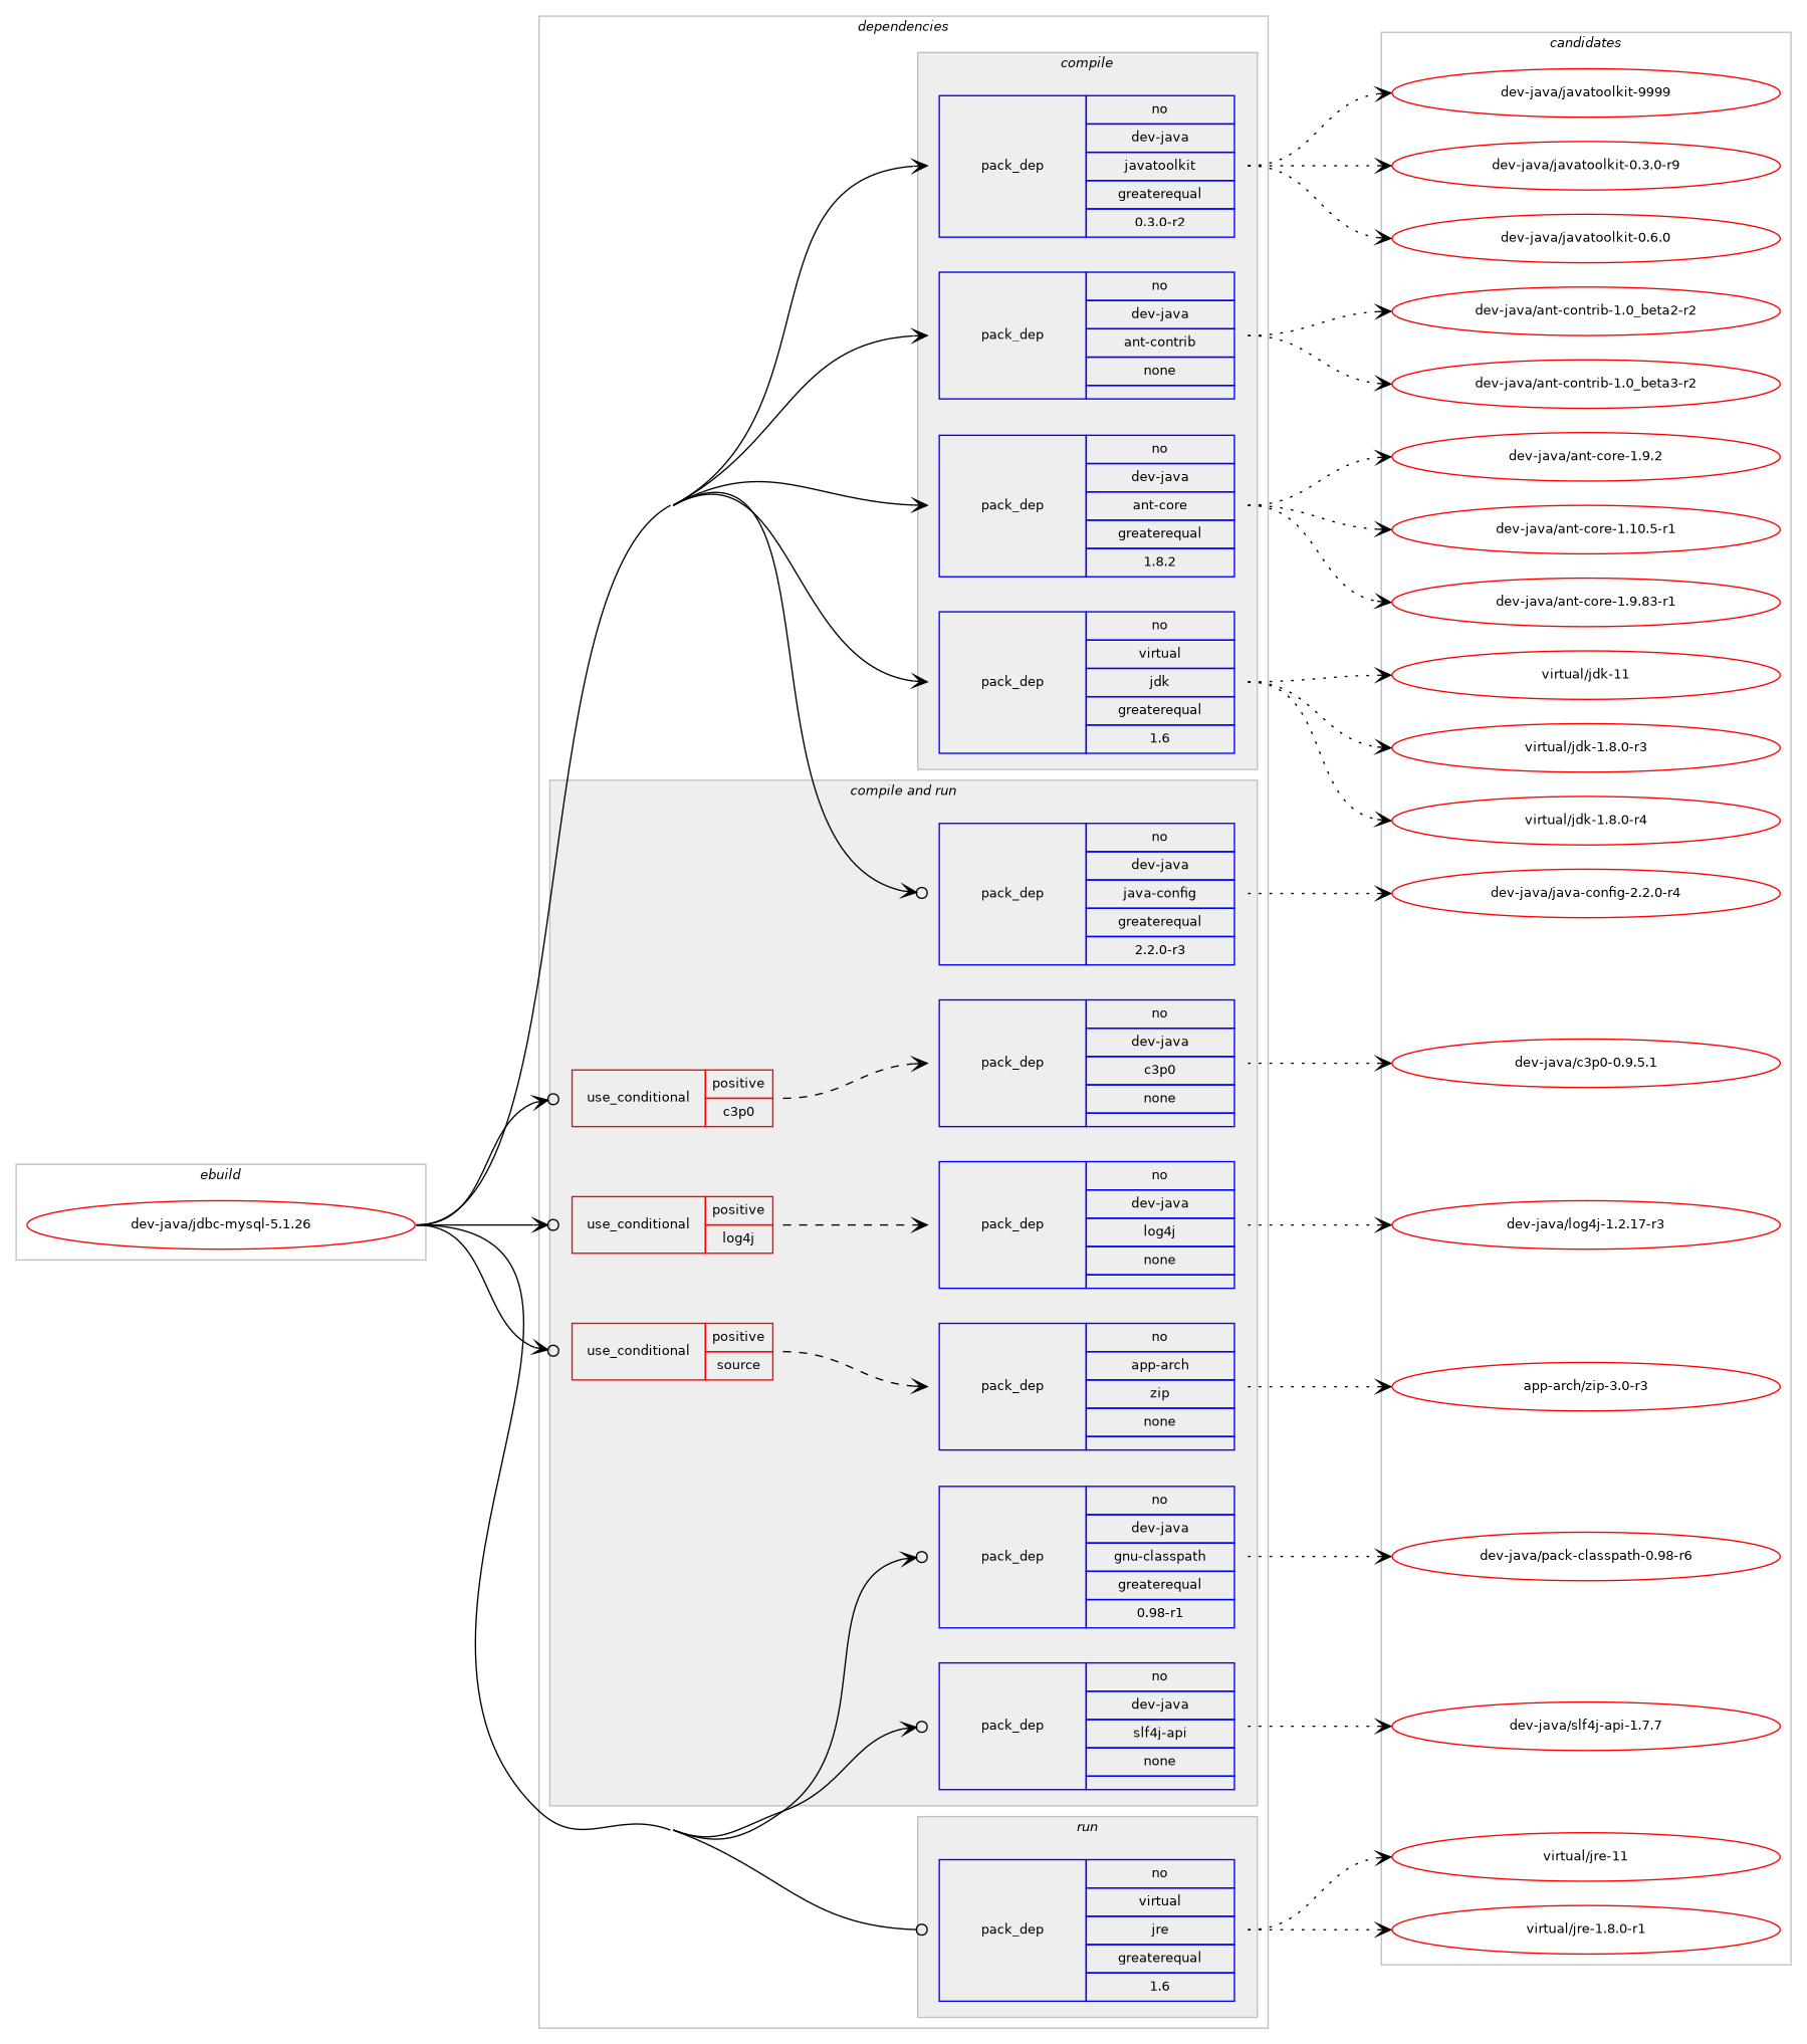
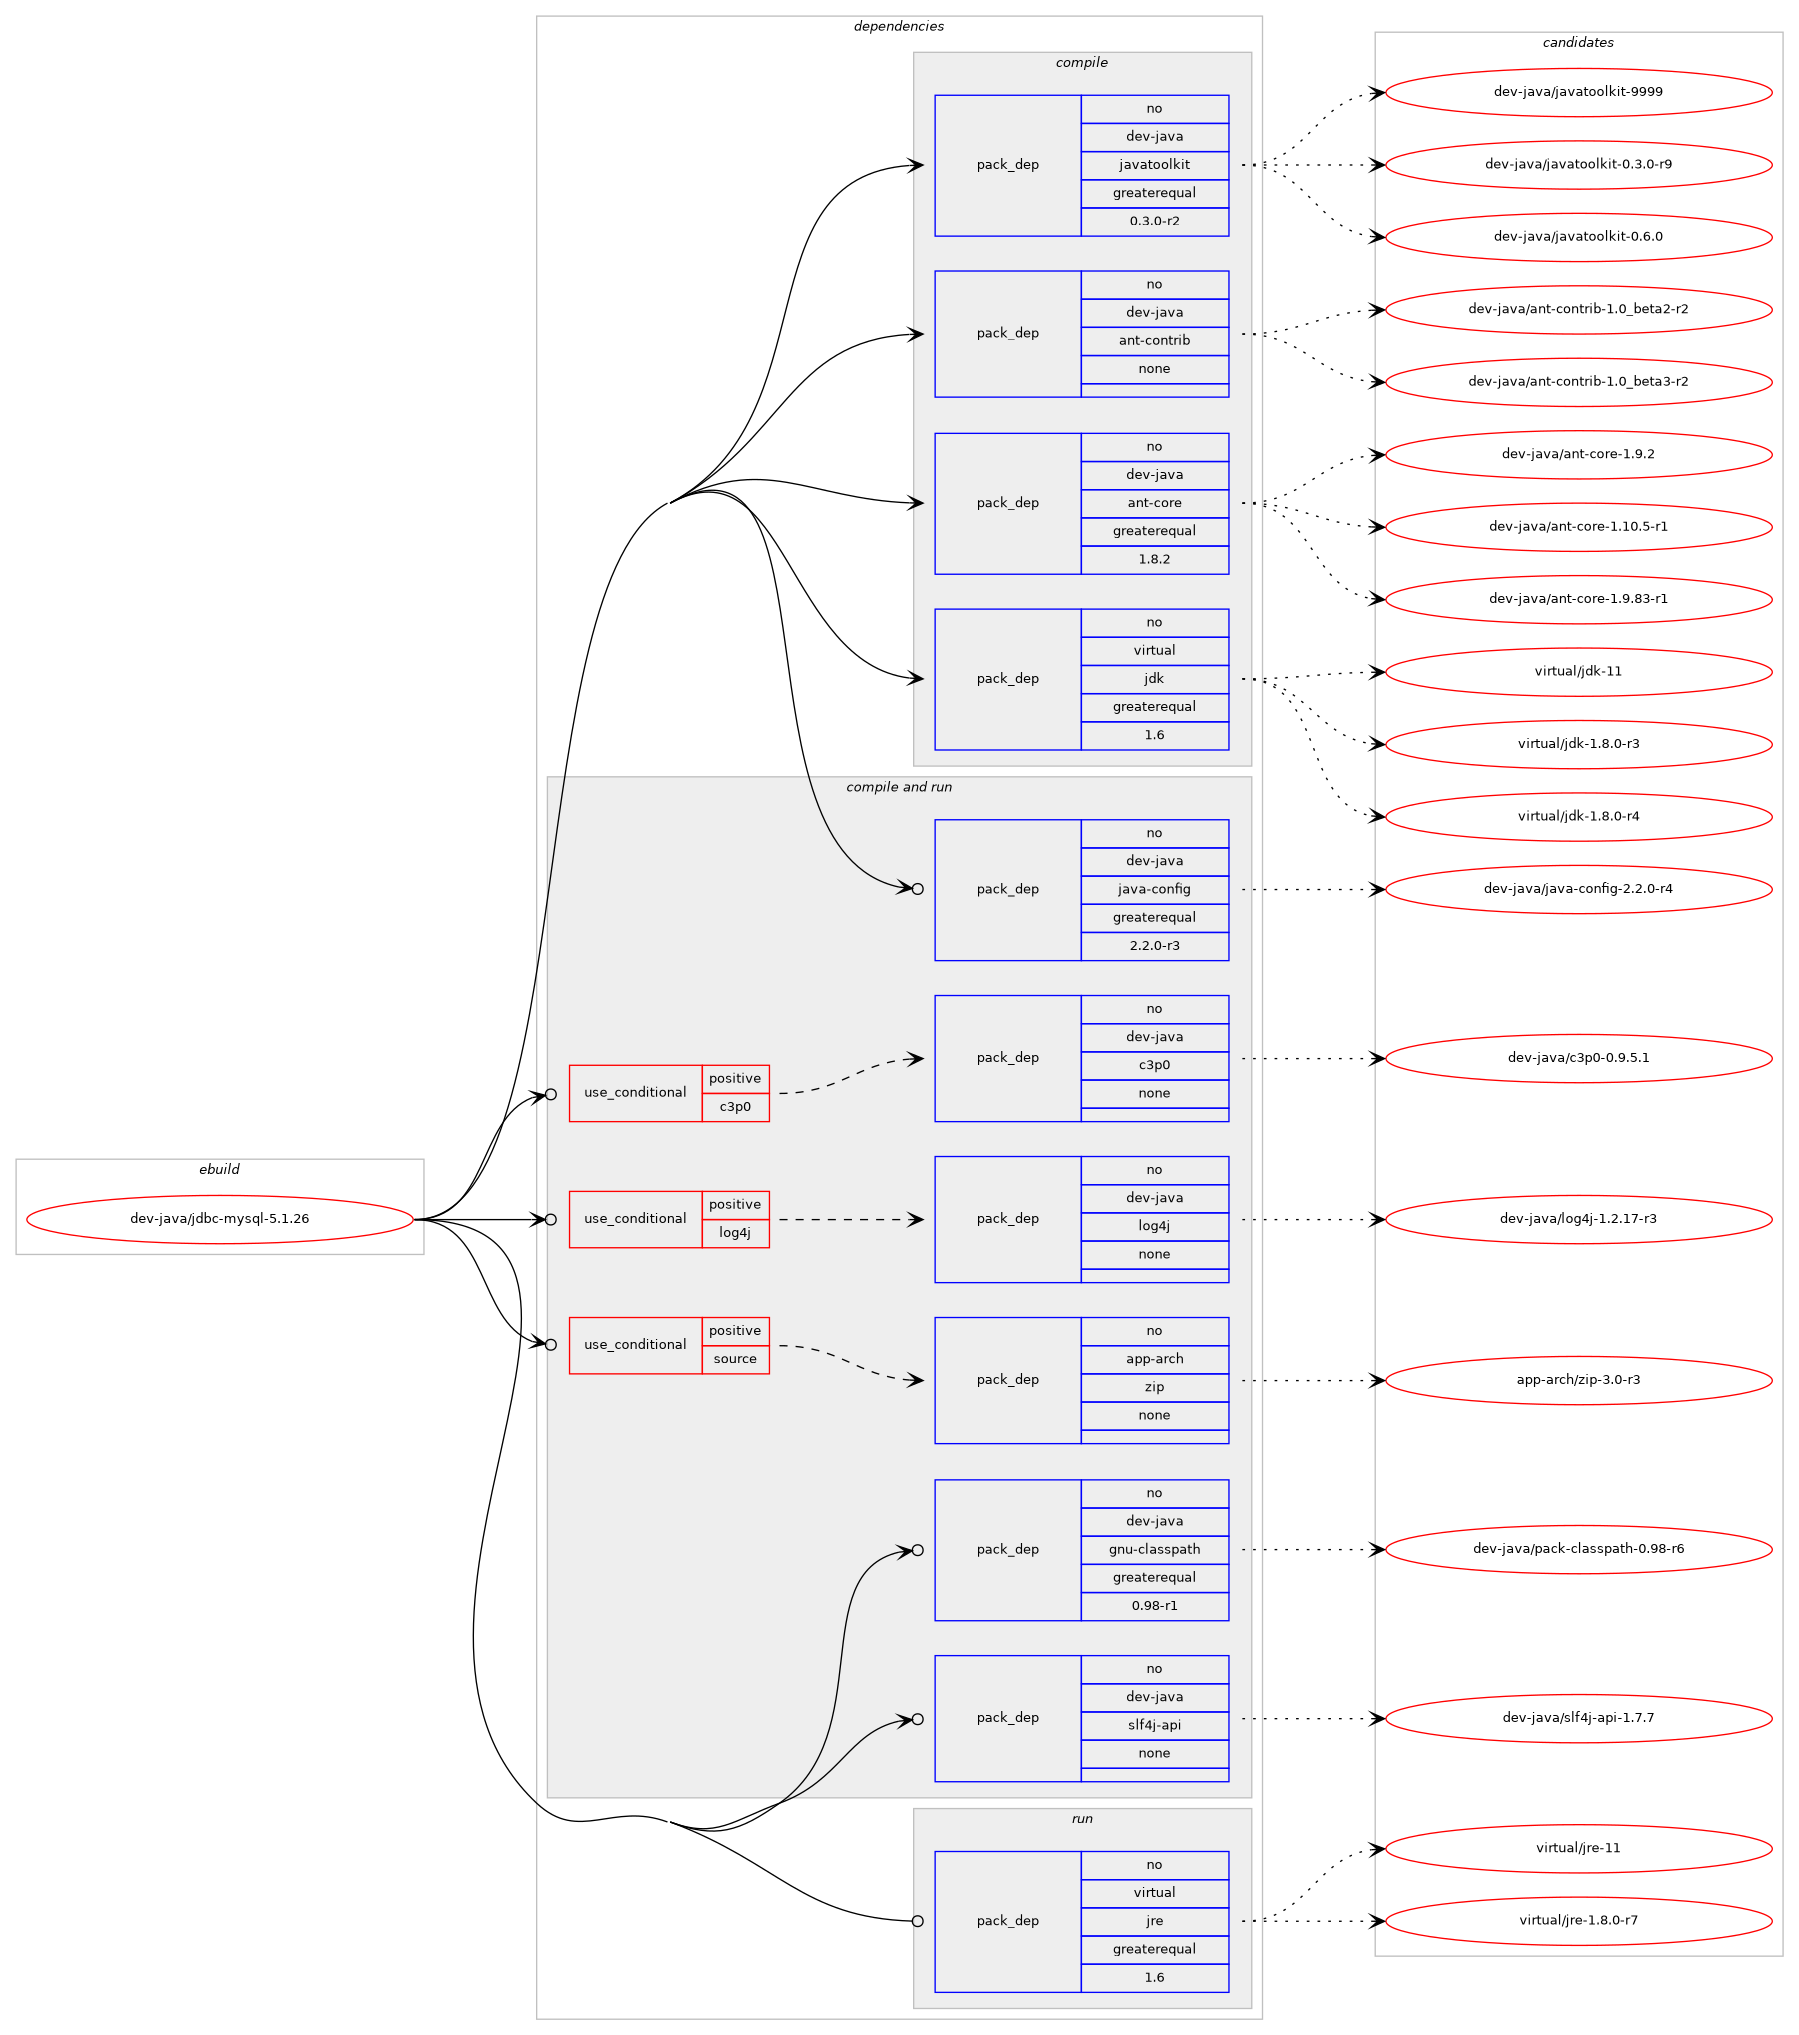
  digraph {
    compound=true
    concentrate=true
    fontname=Helvetica
    fontsize=10
    newrank=true
    rankdir=LR
    ranksep=1.5
    node [color=red fontname=Helvetica fontsize=10]
    edge [arrowhead=vee headport=w style=dotted tailport=e weight=100]
    n1 [label="dev-java/jdbc-mysql-5.1.26" width=4]
    n2 [color=blue label=<<TABLE BORDER="0" CELLBORDER="1" CELLSPACING="0" CELLPADDING="4" WIDTH="220"><TR><TD ROWSPAN="6" CELLPADDING="30">pack_dep</TD></TR><TR><TD WIDTH="110">no</TD></TR><TR><TD>dev-java</TD></TR><TR><TD>javatoolkit</TD></TR><TR><TD>greaterequal</TD></TR><TR><TD>0.3.0-r2</TD></TR></TABLE>> shape=none]
    n3 [color=blue label=<<TABLE BORDER="0" CELLBORDER="1" CELLSPACING="0" CELLPADDING="4" WIDTH="220"><TR><TD ROWSPAN="6" CELLPADDING="30">pack_dep</TD></TR><TR><TD WIDTH="110">no</TD></TR><TR><TD>dev-java</TD></TR><TR><TD>ant-contrib</TD></TR><TR><TD>none</TD></TR><TR><TD></TD></TR></TABLE>> shape=none]
    n4 [color=blue label=<<TABLE BORDER="0" CELLBORDER="1" CELLSPACING="0" CELLPADDING="4" WIDTH="220"><TR><TD ROWSPAN="6" CELLPADDING="30">pack_dep</TD></TR><TR><TD WIDTH="110">no</TD></TR><TR><TD>dev-java</TD></TR><TR><TD>ant-core</TD></TR><TR><TD>greaterequal</TD></TR><TR><TD>1.8.2</TD></TR></TABLE>> shape=none]
    n5 [color=blue label=<<TABLE BORDER="0" CELLBORDER="1" CELLSPACING="0" CELLPADDING="4" WIDTH="220"><TR><TD ROWSPAN="6" CELLPADDING="30">pack_dep</TD></TR><TR><TD WIDTH="110">no</TD></TR><TR><TD>virtual</TD></TR><TR><TD>jdk</TD></TR><TR><TD>greaterequal</TD></TR><TR><TD>1.6</TD></TR></TABLE>> shape=none]
    n6 [color=blue label=<<TABLE BORDER="0" CELLBORDER="1" CELLSPACING="0" CELLPADDING="4" WIDTH="220"><TR><TD ROWSPAN="6" CELLPADDING="30">pack_dep</TD></TR><TR><TD WIDTH="110">no</TD></TR><TR><TD>dev-java</TD></TR><TR><TD>java-config</TD></TR><TR><TD>greaterequal</TD></TR><TR><TD>2.2.0-r3</TD></TR></TABLE>> shape=none]
    n7 [color=blue label=<<TABLE BORDER="0" CELLBORDER="1" CELLSPACING="0" CELLPADDING="4" WIDTH="220"><TR><TD ROWSPAN="6" CELLPADDING="30">pack_dep</TD></TR><TR><TD WIDTH="110">no</TD></TR><TR><TD>dev-java</TD></TR><TR><TD>c3p0</TD></TR><TR><TD>none</TD></TR><TR><TD></TD></TR></TABLE>> shape=none]
    n8 [label=<<TABLE BORDER="0" CELLBORDER="1" CELLSPACING="0" CELLPADDING="4"><TR><TD ROWSPAN="3" CELLPADDING="10">use_conditional</TD></TR><TR><TD>positive</TD></TR><TR><TD>c3p0</TD></TR></TABLE>> shape=none]
    n9 [color=blue label=<<TABLE BORDER="0" CELLBORDER="1" CELLSPACING="0" CELLPADDING="4" WIDTH="220"><TR><TD ROWSPAN="6" CELLPADDING="30">pack_dep</TD></TR><TR><TD WIDTH="110">no</TD></TR><TR><TD>dev-java</TD></TR><TR><TD>log4j</TD></TR><TR><TD>none</TD></TR><TR><TD></TD></TR></TABLE>> shape=none]
    n10 [label=<<TABLE BORDER="0" CELLBORDER="1" CELLSPACING="0" CELLPADDING="4"><TR><TD ROWSPAN="3" CELLPADDING="10">use_conditional</TD></TR><TR><TD>positive</TD></TR><TR><TD>log4j</TD></TR></TABLE>> shape=none]
    n11 [color=blue label=<<TABLE BORDER="0" CELLBORDER="1" CELLSPACING="0" CELLPADDING="4" WIDTH="220"><TR><TD ROWSPAN="6" CELLPADDING="30">pack_dep</TD></TR><TR><TD WIDTH="110">no</TD></TR><TR><TD>app-arch</TD></TR><TR><TD>zip</TD></TR><TR><TD>none</TD></TR><TR><TD></TD></TR></TABLE>> shape=none]
    n12 [label=<<TABLE BORDER="0" CELLBORDER="1" CELLSPACING="0" CELLPADDING="4"><TR><TD ROWSPAN="3" CELLPADDING="10">use_conditional</TD></TR><TR><TD>positive</TD></TR><TR><TD>source</TD></TR></TABLE>> shape=none]
    n13 [color=blue label=<<TABLE BORDER="0" CELLBORDER="1" CELLSPACING="0" CELLPADDING="4" WIDTH="220"><TR><TD ROWSPAN="6" CELLPADDING="30">pack_dep</TD></TR><TR><TD WIDTH="110">no</TD></TR><TR><TD>dev-java</TD></TR><TR><TD>gnu-classpath</TD></TR><TR><TD>greaterequal</TD></TR><TR><TD>0.98-r1</TD></TR></TABLE>> shape=none]
    n14 [color=blue label=<<TABLE BORDER="0" CELLBORDER="1" CELLSPACING="0" CELLPADDING="4" WIDTH="220"><TR><TD ROWSPAN="6" CELLPADDING="30">pack_dep</TD></TR><TR><TD WIDTH="110">no</TD></TR><TR><TD>dev-java</TD></TR><TR><TD>slf4j-api</TD></TR><TR><TD>none</TD></TR><TR><TD></TD></TR></TABLE>> shape=none]
    n15 [color=blue label=<<TABLE BORDER="0" CELLBORDER="1" CELLSPACING="0" CELLPADDING="4" WIDTH="220"><TR><TD ROWSPAN="6" CELLPADDING="30">pack_dep</TD></TR><TR><TD WIDTH="110">no</TD></TR><TR><TD>virtual</TD></TR><TR><TD>jre</TD></TR><TR><TD>greaterequal</TD></TR><TR><TD>1.6</TD></TR></TABLE>> shape=none]
    n16 [label="dev-java/ant-contrib-1.0_beta2-r2" width=4]
    n17 [label="dev-java/ant-contrib-1.0_beta3-r2" width=4]
    n18 [label="dev-java/ant-core-1.10.5-r1" width=4]
    n19 [label="dev-java/ant-core-1.9.83-r1" width=4]
    n20 [label="dev-java/ant-core-1.9.2" width=4]
    n21 [label="dev-java/javatoolkit-0.3.0-r9" width=4]
    n22 [label="dev-java/javatoolkit-0.6.0" width=4]
    n23 [label="dev-java/javatoolkit-9999" width=4]
    n24 [label="virtual/jdk-1.8.0-r3" width=4]
    n25 [label="virtual/jdk-1.8.0-r4" width=4]
    n26 [label="virtual/jdk-11" width=4]
    n27 [label="dev-java/c3p0-0.9.5.1" width=4]
    n28 [label="dev-java/log4j-1.2.17-r3" width=4]
    n29 [label="app-arch/zip-3.0-r3" width=4]
    n30 [label="dev-java/pack-classpath-0.98-r6" width=4]
    n31 [label="dev-java/java-config-2.2.0-r4" width=4]
    n32 [label="dev-java/slf4j-api-1.7.7" width=4]
-   n33 [label="virtual/jre-1.8.0-r1" width=4]
+   n33 [label="virtual/jre-1.8.0-r7" width=4]
    n34 [label="virtual/jre-11" width=4]
    subgraph cluster_1 {
      color=gray
      label=<<i>ebuild</i>>
      rank=same
      n1
    }
    subgraph cluster_2 {
      color=gray
      label=<<i>dependencies</i>>
      subgraph cluster_3 {
        color=gray
        fillcolor="#eeeeee"
        label=<<i>compile</i>>
        style=filled
        subgraph sub_4 {
          color=gray
          fillcolor="#eeeeee"
          label=<<i>compile</i>>
          style=filled
          n2
        }
        subgraph sub_5 {
          color=gray
          fillcolor="#eeeeee"
          label=<<i>compile</i>>
          style=filled
          n3
        }
        subgraph sub_6 {
          color=gray
          fillcolor="#eeeeee"
          label=<<i>compile</i>>
          style=filled
          n4
        }
        subgraph sub_7 {
          color=gray
          fillcolor="#eeeeee"
          label=<<i>compile</i>>
          style=filled
          n5
        }
      }
      subgraph cluster_8 {
        color=gray
        fillcolor="#eeeeee"
        label=<<i>compile and run</i>>
        style=filled
        subgraph sub_9 {
          color=gray
          fillcolor="#eeeeee"
          label=<<i>compile and run</i>>
          style=filled
          n6
        }
        subgraph sub_10 {
          color=gray
          fillcolor="#eeeeee"
          label=<<i>compile and run</i>>
          style=filled
          n8
          subgraph sub_11 {
            color=gray
            fillcolor="#eeeeee"
            label=<<i>compile and run</i>>
            style=filled
            n7
          }
        }
        subgraph sub_12 {
          color=gray
          fillcolor="#eeeeee"
          label=<<i>compile and run</i>>
          style=filled
          n10
          subgraph sub_13 {
            color=gray
            fillcolor="#eeeeee"
            label=<<i>compile and run</i>>
            style=filled
            n9
          }
        }
        subgraph sub_14 {
          color=gray
          fillcolor="#eeeeee"
          label=<<i>compile and run</i>>
          style=filled
          n12
          subgraph sub_15 {
            color=gray
            fillcolor="#eeeeee"
            label=<<i>compile and run</i>>
            style=filled
            n11
          }
        }
        subgraph sub_16 {
          color=gray
          fillcolor="#eeeeee"
          label=<<i>compile and run</i>>
          style=filled
          n13
        }
        subgraph sub_17 {
          color=gray
          fillcolor="#eeeeee"
          label=<<i>compile and run</i>>
          style=filled
          n14
        }
      }
      subgraph cluster_18 {
        color=gray
        fillcolor="#eeeeee"
        label=<<i>run</i>>
        style=filled
        subgraph sub_19 {
          color=gray
          fillcolor="#eeeeee"
          label=<<i>run</i>>
          style=filled
          n15
        }
      }
    }
    subgraph cluster_20 {
      color=gray
      label=<<i>candidates</i>>
      rank=same
      subgraph sub_21 {
        color=black
        label=<<i>candidates</i>>
        nodesep=1
        rank=same
        n16
        n17
      }
      subgraph sub_22 {
        color=black
        label=<<i>candidates</i>>
        nodesep=1
        rank=same
        n18
        n19
        n20
      }
      subgraph sub_23 {
        color=black
        label=<<i>candidates</i>>
        nodesep=1
        rank=same
        n21
        n22
        n23
      }
      subgraph sub_24 {
        color=black
        label=<<i>candidates</i>>
        nodesep=1
        rank=same
        n24
        n25
        n26
      }
      subgraph sub_25 {
        color=black
        label=<<i>candidates</i>>
        nodesep=1
        rank=same
        n27
      }
      subgraph sub_26 {
        color=black
        label=<<i>candidates</i>>
        nodesep=1
        rank=same
        n28
      }
      subgraph sub_27 {
        color=black
        label=<<i>candidates</i>>
        nodesep=1
        rank=same
        n29
      }
      subgraph sub_28 {
        color=black
        label=<<i>candidates</i>>
        nodesep=1
        rank=same
        n30
      }
      subgraph sub_29 {
        color=black
        label=<<i>candidates</i>>
        nodesep=1
        rank=same
        n31
      }
      subgraph sub_30 {
        color=black
        label=<<i>candidates</i>>
        nodesep=1
        rank=same
        n32
      }
      subgraph sub_31 {
        color=black
        label=<<i>candidates</i>>
        nodesep=1
        rank=same
        n33
        n34
      }
    }
    n1 -> n2 [style=solid weight=20]
    n1 -> n3 [style=solid weight=20]
    n1 -> n4 [style=solid weight=20]
    n1 -> n5 [style=solid weight=20]
    n1 -> n6 [arrowhead=odotvee style=solid weight=20]
    n1 -> n8 [arrowhead=odotvee style=solid weight=20]
    n1 -> n10 [arrowhead=odotvee style=solid weight=20]
    n1 -> n12 [arrowhead=odotvee style=solid weight=20]
    n1 -> n13 [arrowhead=odotvee style=solid weight=20]
    n1 -> n14 [arrowhead=odotvee style=solid weight=20]
    n1 -> n15 [arrowhead=odot style=solid weight=20]
    n2 -> n21
    n2 -> n22
    n2 -> n23
    n3 -> n16
    n3 -> n17
    n4 -> n18
    n4 -> n19
    n4 -> n20
    n5 -> n24
    n5 -> n25
    n5 -> n26
    n6 -> n31
    n7 -> n27
    n8 -> n7 [style=dashed weight=20]
    n9 -> n28
    n10 -> n9 [style=dashed weight=20]
    n11 -> n29
    n12 -> n11 [style=dashed weight=20]
    n13 -> n30
    n14 -> n32
    n15 -> n33
    n15 -> n34
  }
